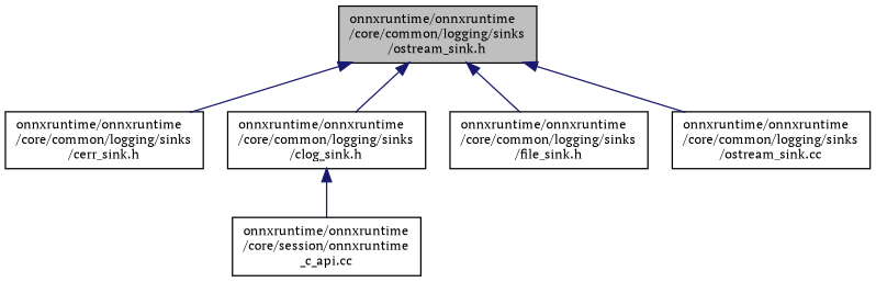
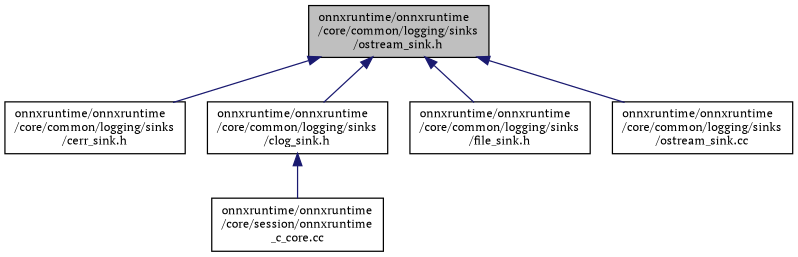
  digraph {
    fontname="PT Serif"
    node [color=black fillcolor=white fontname="PT Serif" fontsize=10 shape=record style=filled]
    edge [color=midnightblue dir=back fontname="PT Serif" fontsize=10 labelfontname=Helvetica labelfontsize=10 style=solid]
    n1 [fillcolor=grey75 fontcolor=black height=0.2 label="onnxruntime/onnxruntime\l/core/common/logging/sinks\l/ostream_sink.h" width=0.4]
    n2 [height=0.2 label="onnxruntime/onnxruntime\l/core/common/logging/sinks\l/cerr_sink.h" width=0.4]
    n3 [height=0.2 label="onnxruntime/onnxruntime\l/core/common/logging/sinks\l/clog_sink.h" width=0.4]
    n4 [height=0.2 label="onnxruntime/onnxruntime\l/core/common/logging/sinks\l/file_sink.h" width=0.4]
    n5 [height=0.2 label="onnxruntime/onnxruntime\l/core/common/logging/sinks\l/ostream_sink.cc" width=0.4]
-   n6 [height=0.2 label="onnxruntime/onnxruntime\l/core/session/onnxruntime\l_c_api.cc" width=0.4]
+   n6 [height=0.2 label="onnxruntime/onnxruntime\l/core/session/onnxruntime\l_c_core.cc" width=0.4]
    n1 -> n2
    n1 -> n3
    n1 -> n4
    n1 -> n5
    n3 -> n6
  }
